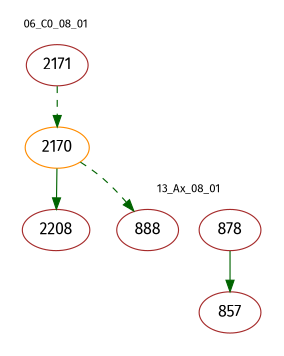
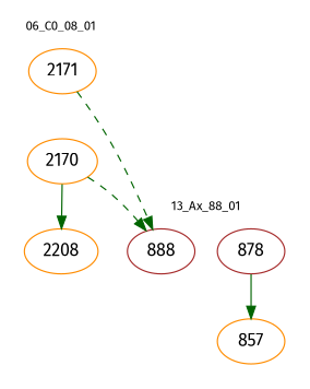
  digraph {
    fontname="Fira Sans"
    node [color=brown fontname="Fira Sans"]
    edge [color=darkgreen fontname="Fira Sans" style=solid]
    n1 [label=878]
-   n2 [label=857]
+   n2 [color=darkorange label=857]
    n3 [label=888]
-   n4 [label=2171]
+   n4 [color=darkorange label=2171]
    n5 [color=darkorange label=2170]
-   n6 [label=2208]
+   n6 [color=darkorange label=2208]
    subgraph cluster_1 {
      color=white
      fontsize=10
-     label="13_Ax_08_01"
+     label="13_Ax_88_01"
      n1
      n2
      n3
    }
    subgraph cluster_2 {
      color=white
      fontsize=10
      label="06_C0_08_01"
      n4
      n5
      n6
    }
    n1 -> n2
-   n4 -> n5 [style=dashed]
+   n4 -> n3 [style=dashed]
    n5 -> n3 [style=dashed]
    n5 -> n6
  }
